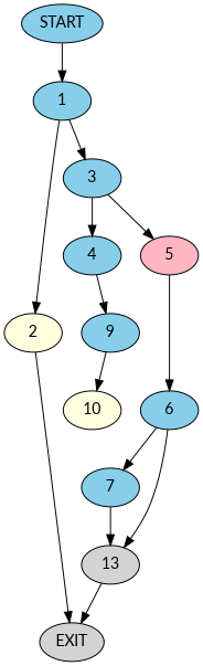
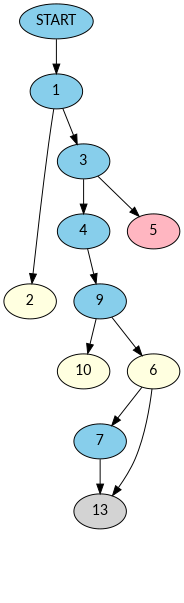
  digraph {
    fontname=Lato
    node [fillcolor=skyblue fontname=Lato style=filled]
    edge [fontname=Lato]
    n1 [label=START]
    1
    2 [fillcolor=lightyellow]
    3
-   n5 [fillcolor=lightgrey label=EXIT]
    4
    5 [fillcolor=lightpink]
    9
-   6
+   6 [fillcolor=lightyellow]
    10 [fillcolor=lightyellow]
    7
    n12 [fillcolor=lightgrey label=13]
    n1 -> 1
    1 -> 2
    1 -> 3
-   2 -> n5
    3 -> 4
    3 -> 5
    4 -> 9
-   5 -> 6
+   9 -> 6
    9 -> 10
    6 -> 7
    6 -> n12
    7 -> n12
-   n12 -> n5
  }
